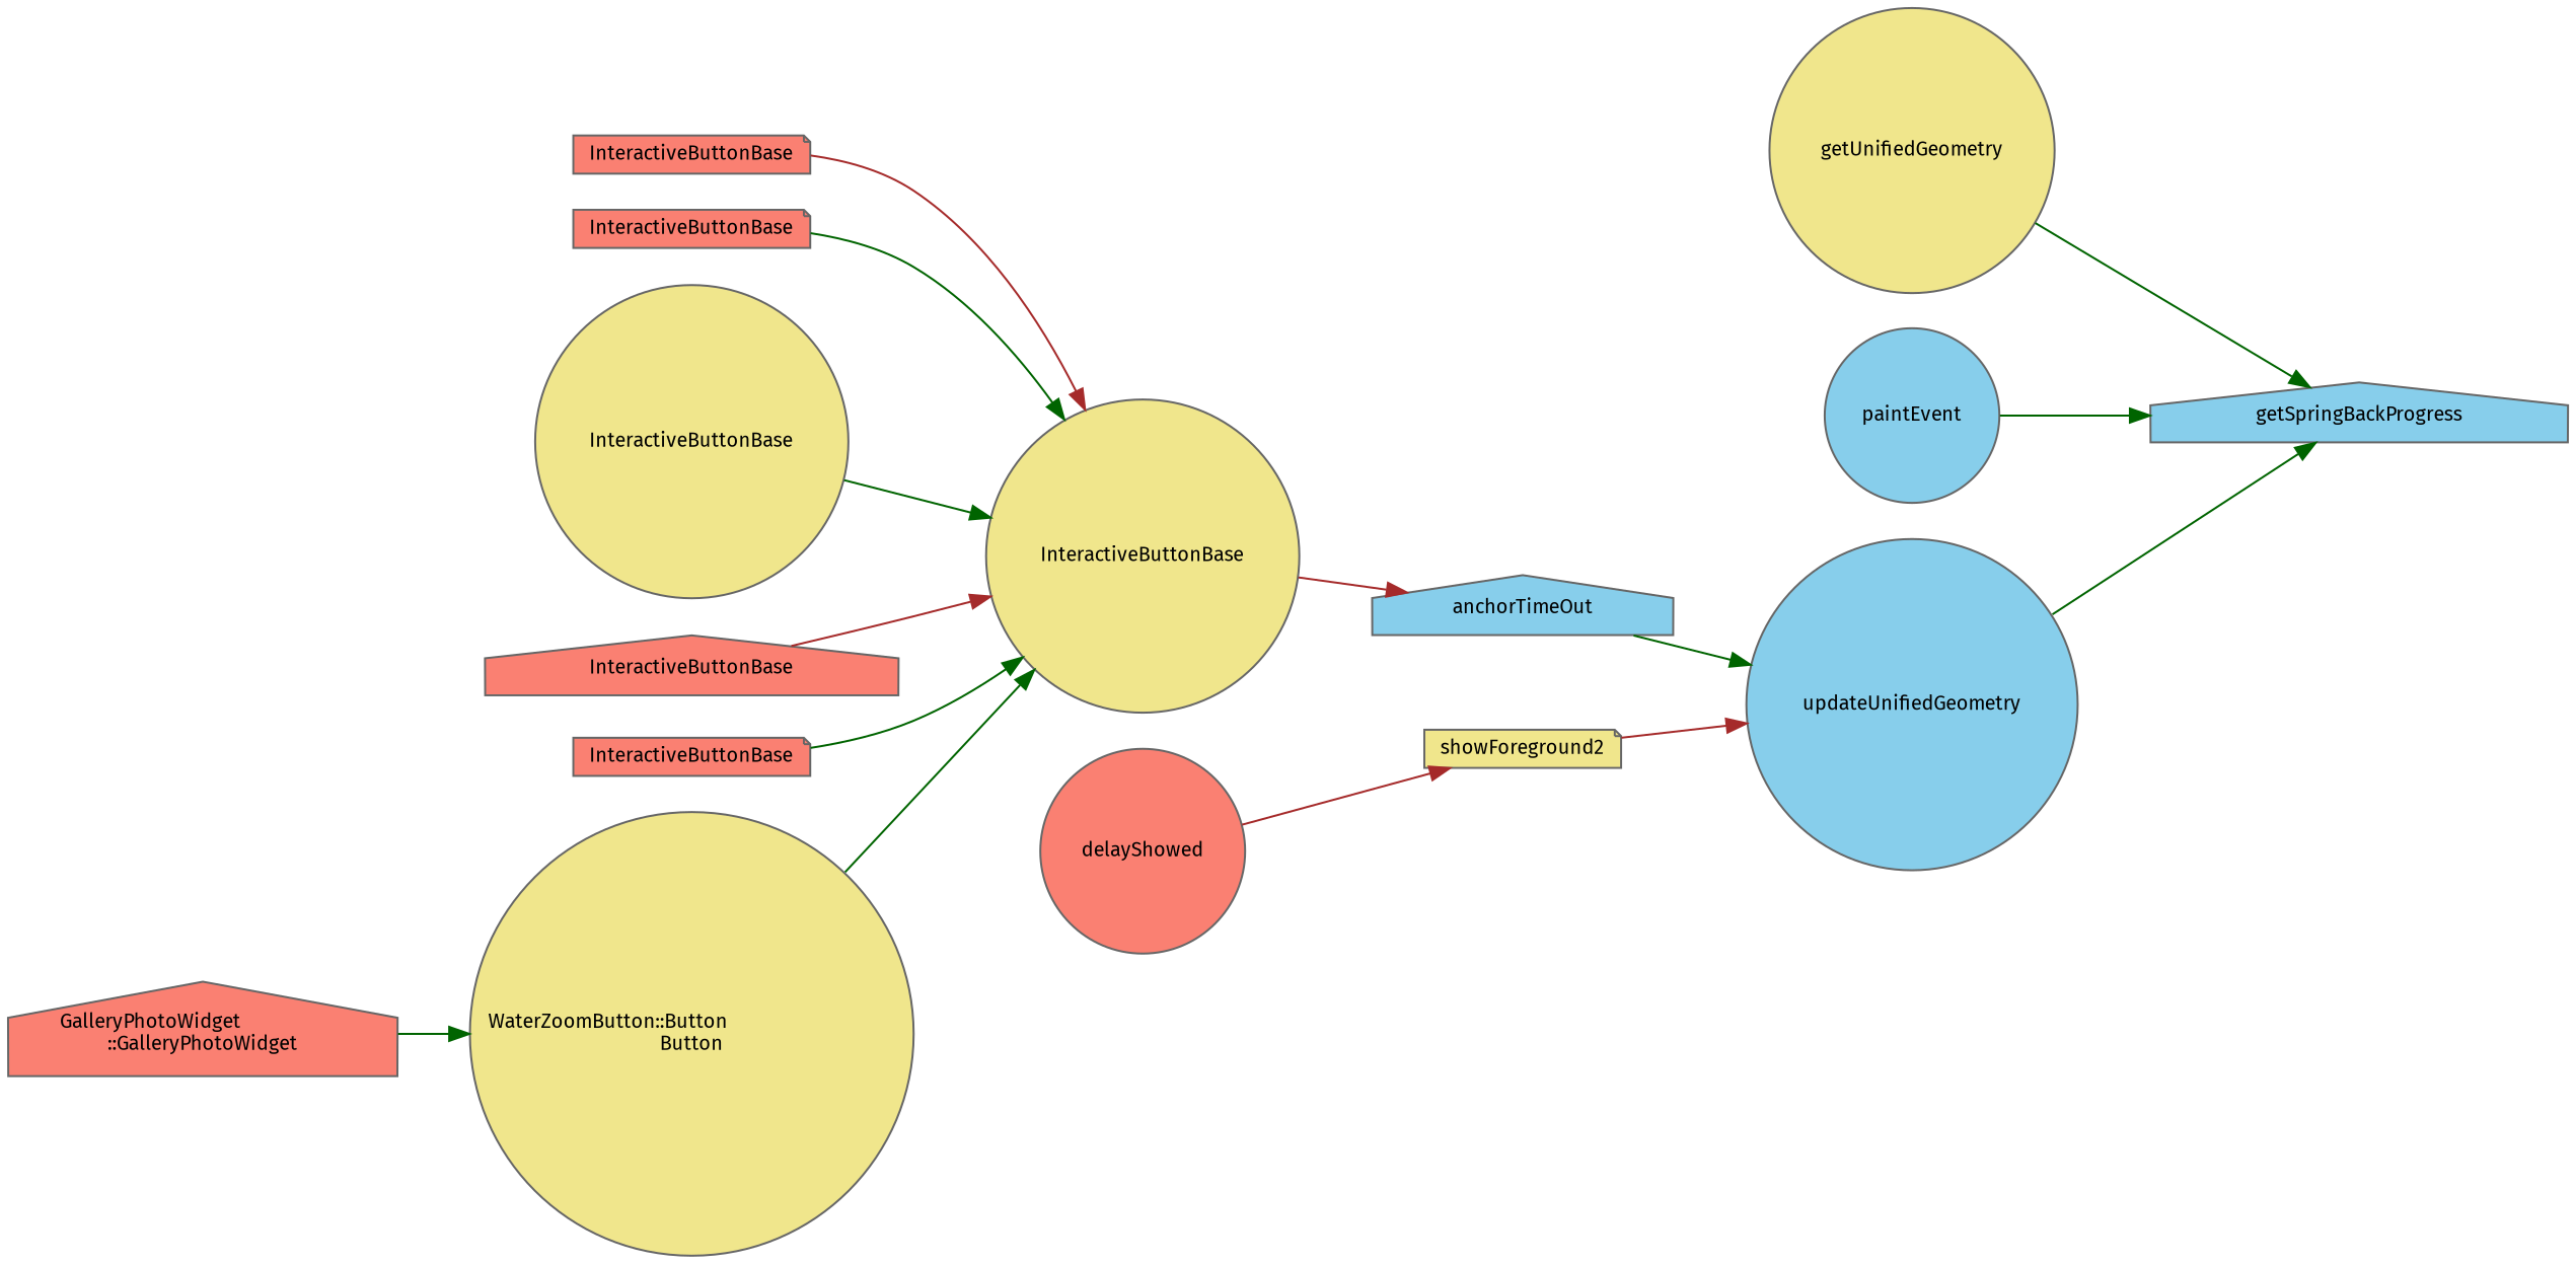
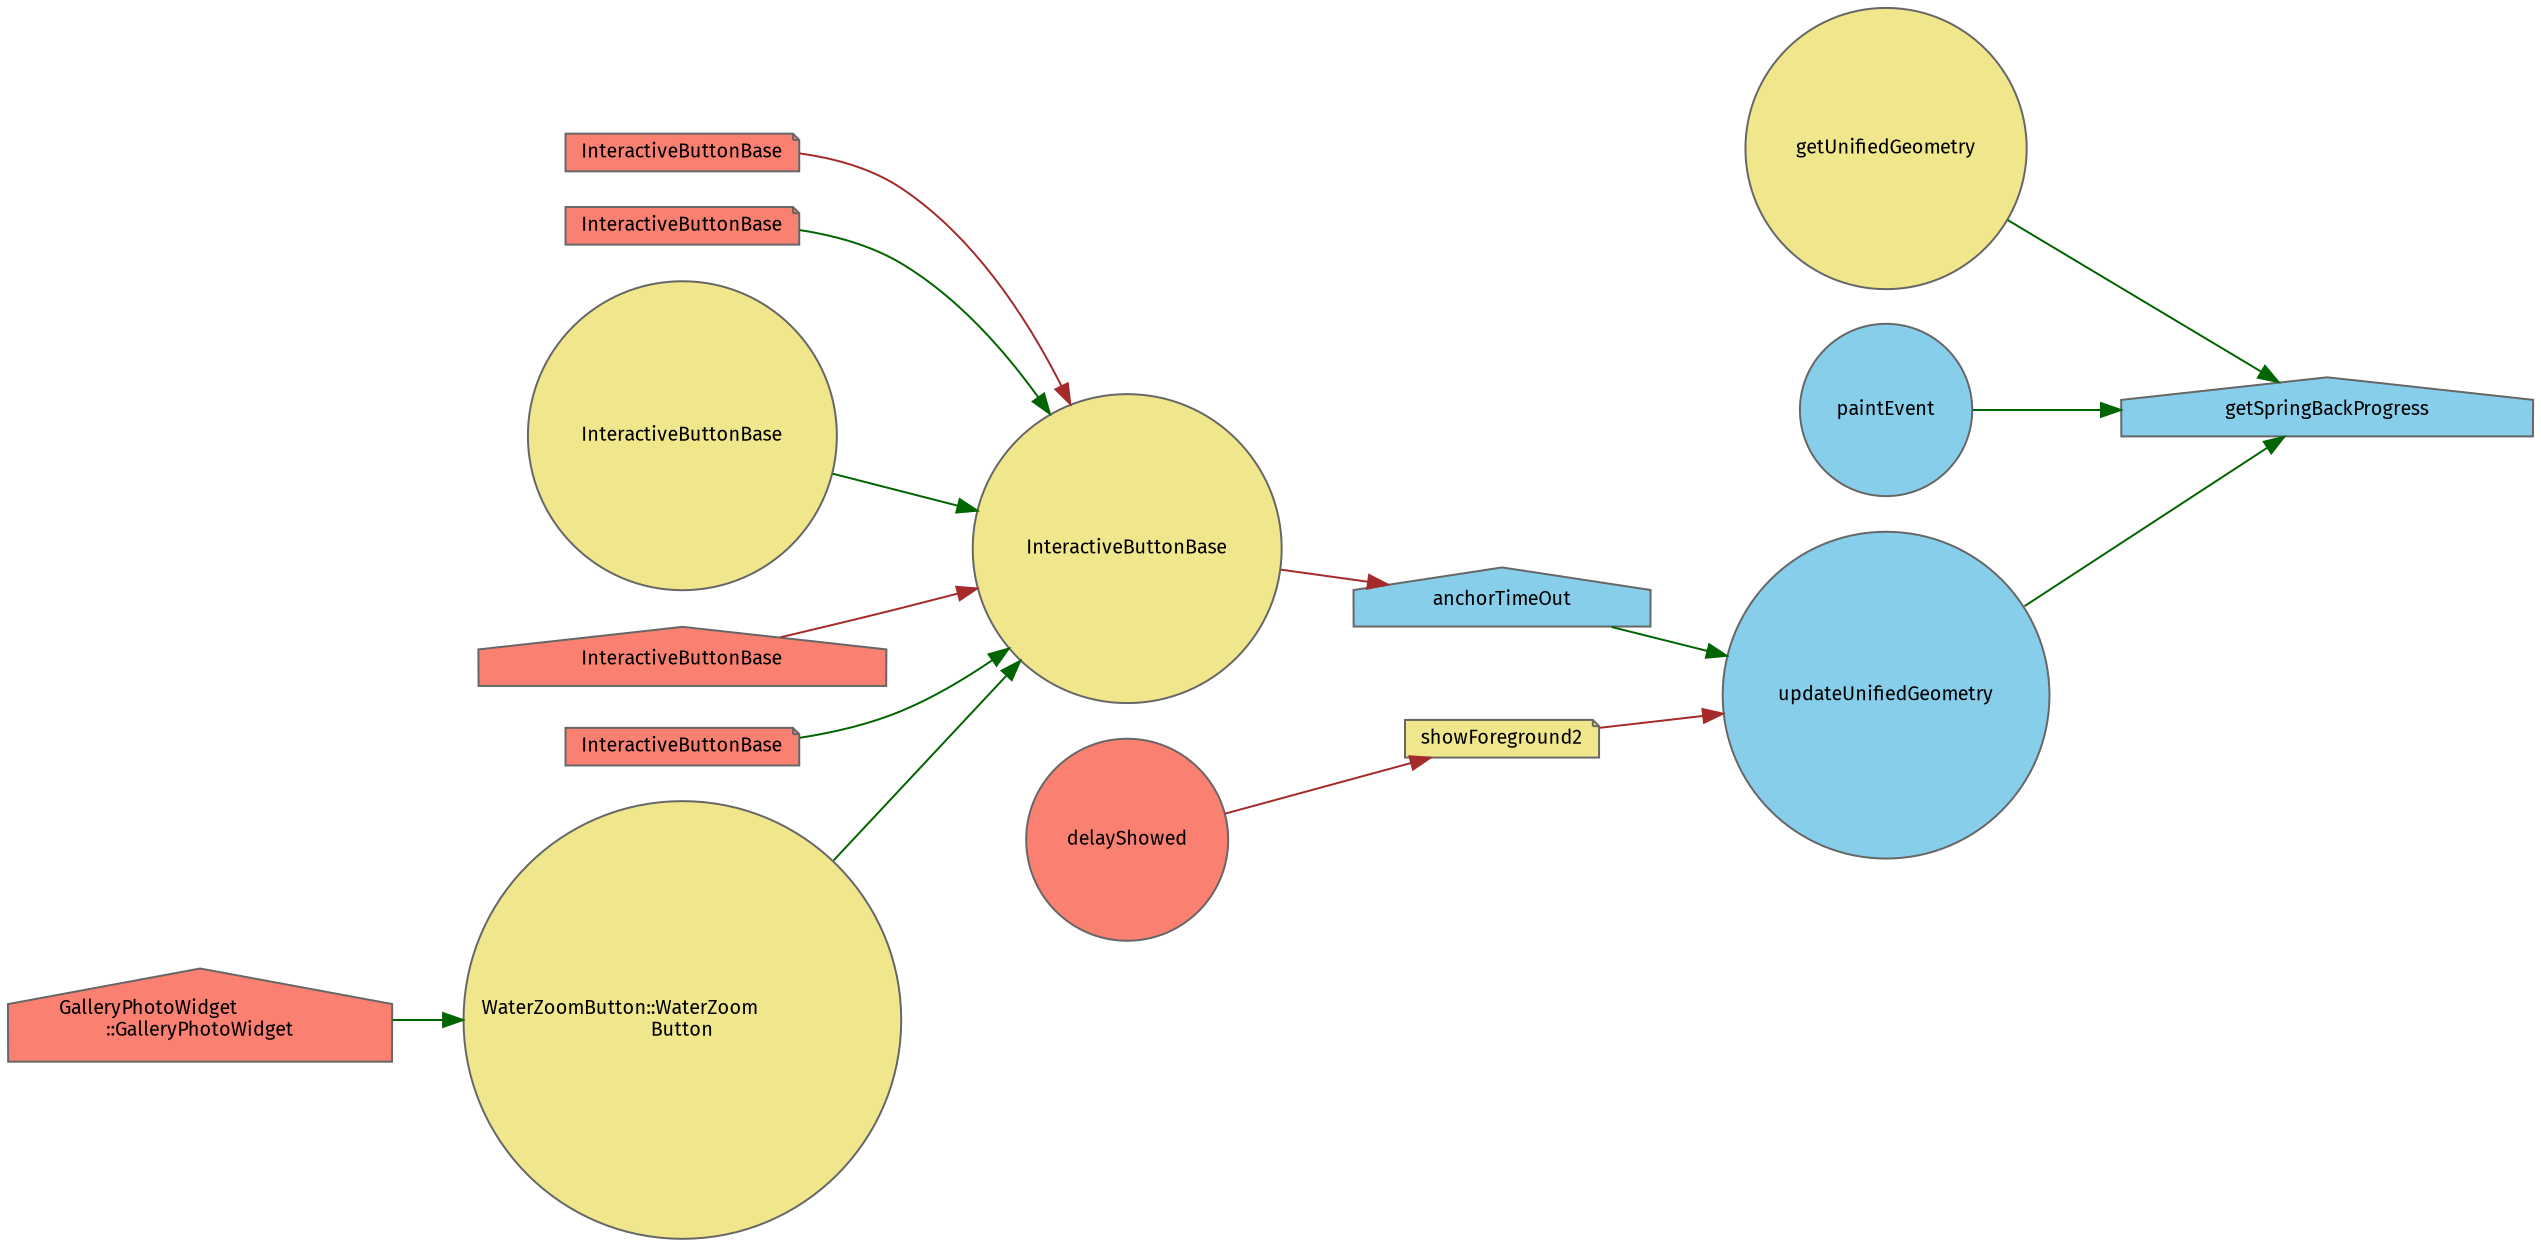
  digraph {
    fontname="Fira Sans"
    rankdir=RL
    node [color=grey40 fillcolor=salmon fontname="Fira Sans" fontsize=10 shape=circle style=filled]
    edge [color=darkgreen dir=back fontname="Fira Sans" fontsize=10 labelfontname=Helvetica labelfontsize=10 style=solid]
    n1 [color=gray40 fillcolor=skyblue fontcolor=black height=0.2 label=getSpringBackProgress shape=house width=0.4]
    n2 [fillcolor=khaki height=0.2 label=getUnifiedGeometry width=0.4]
    n3 [fillcolor=skyblue height=0.2 label=paintEvent width=0.4]
    n4 [fillcolor=skyblue height=0.2 label=updateUnifiedGeometry width=0.4]
    n5 [fillcolor=skyblue height=0.2 label=anchorTimeOut shape=house width=0.4]
    n6 [fillcolor=khaki height=0.2 label=showForeground2 shape=note width=0.4]
    n7 [fillcolor=khaki height=0.2 label=InteractiveButtonBase width=0.4]
    n8 [height=0.2 label=delayShowed width=0.4]
    n9 [height=0.2 label=InteractiveButtonBase shape=note width=0.4]
    n10 [height=0.2 label=InteractiveButtonBase shape=note width=0.4]
    n11 [fillcolor=khaki height=0.2 label=InteractiveButtonBase width=0.4]
    n12 [height=0.2 label=InteractiveButtonBase shape=house width=0.4]
    n13 [height=0.2 label=InteractiveButtonBase shape=note width=0.4]
-   n14 [fillcolor=khaki height=0.2 label="WaterZoomButton::Button\lButton" width=0.4]
+   n14 [fillcolor=khaki height=0.2 label="WaterZoomButton::WaterZoom\lButton" width=0.4]
    n15 [height=0.2 label="GalleryPhotoWidget\l::GalleryPhotoWidget" shape=house width=0.4]
    n1 -> n2
    n1 -> n3
    n1 -> n4
    n4 -> n5
    n4 -> n6 [color=brown]
    n5 -> n7 [color=brown]
    n6 -> n8 [color=brown]
    n7 -> n9 [color=brown]
    n7 -> n10
    n7 -> n11
    n7 -> n12 [color=brown]
    n7 -> n13
    n7 -> n14
    n14 -> n15
  }
